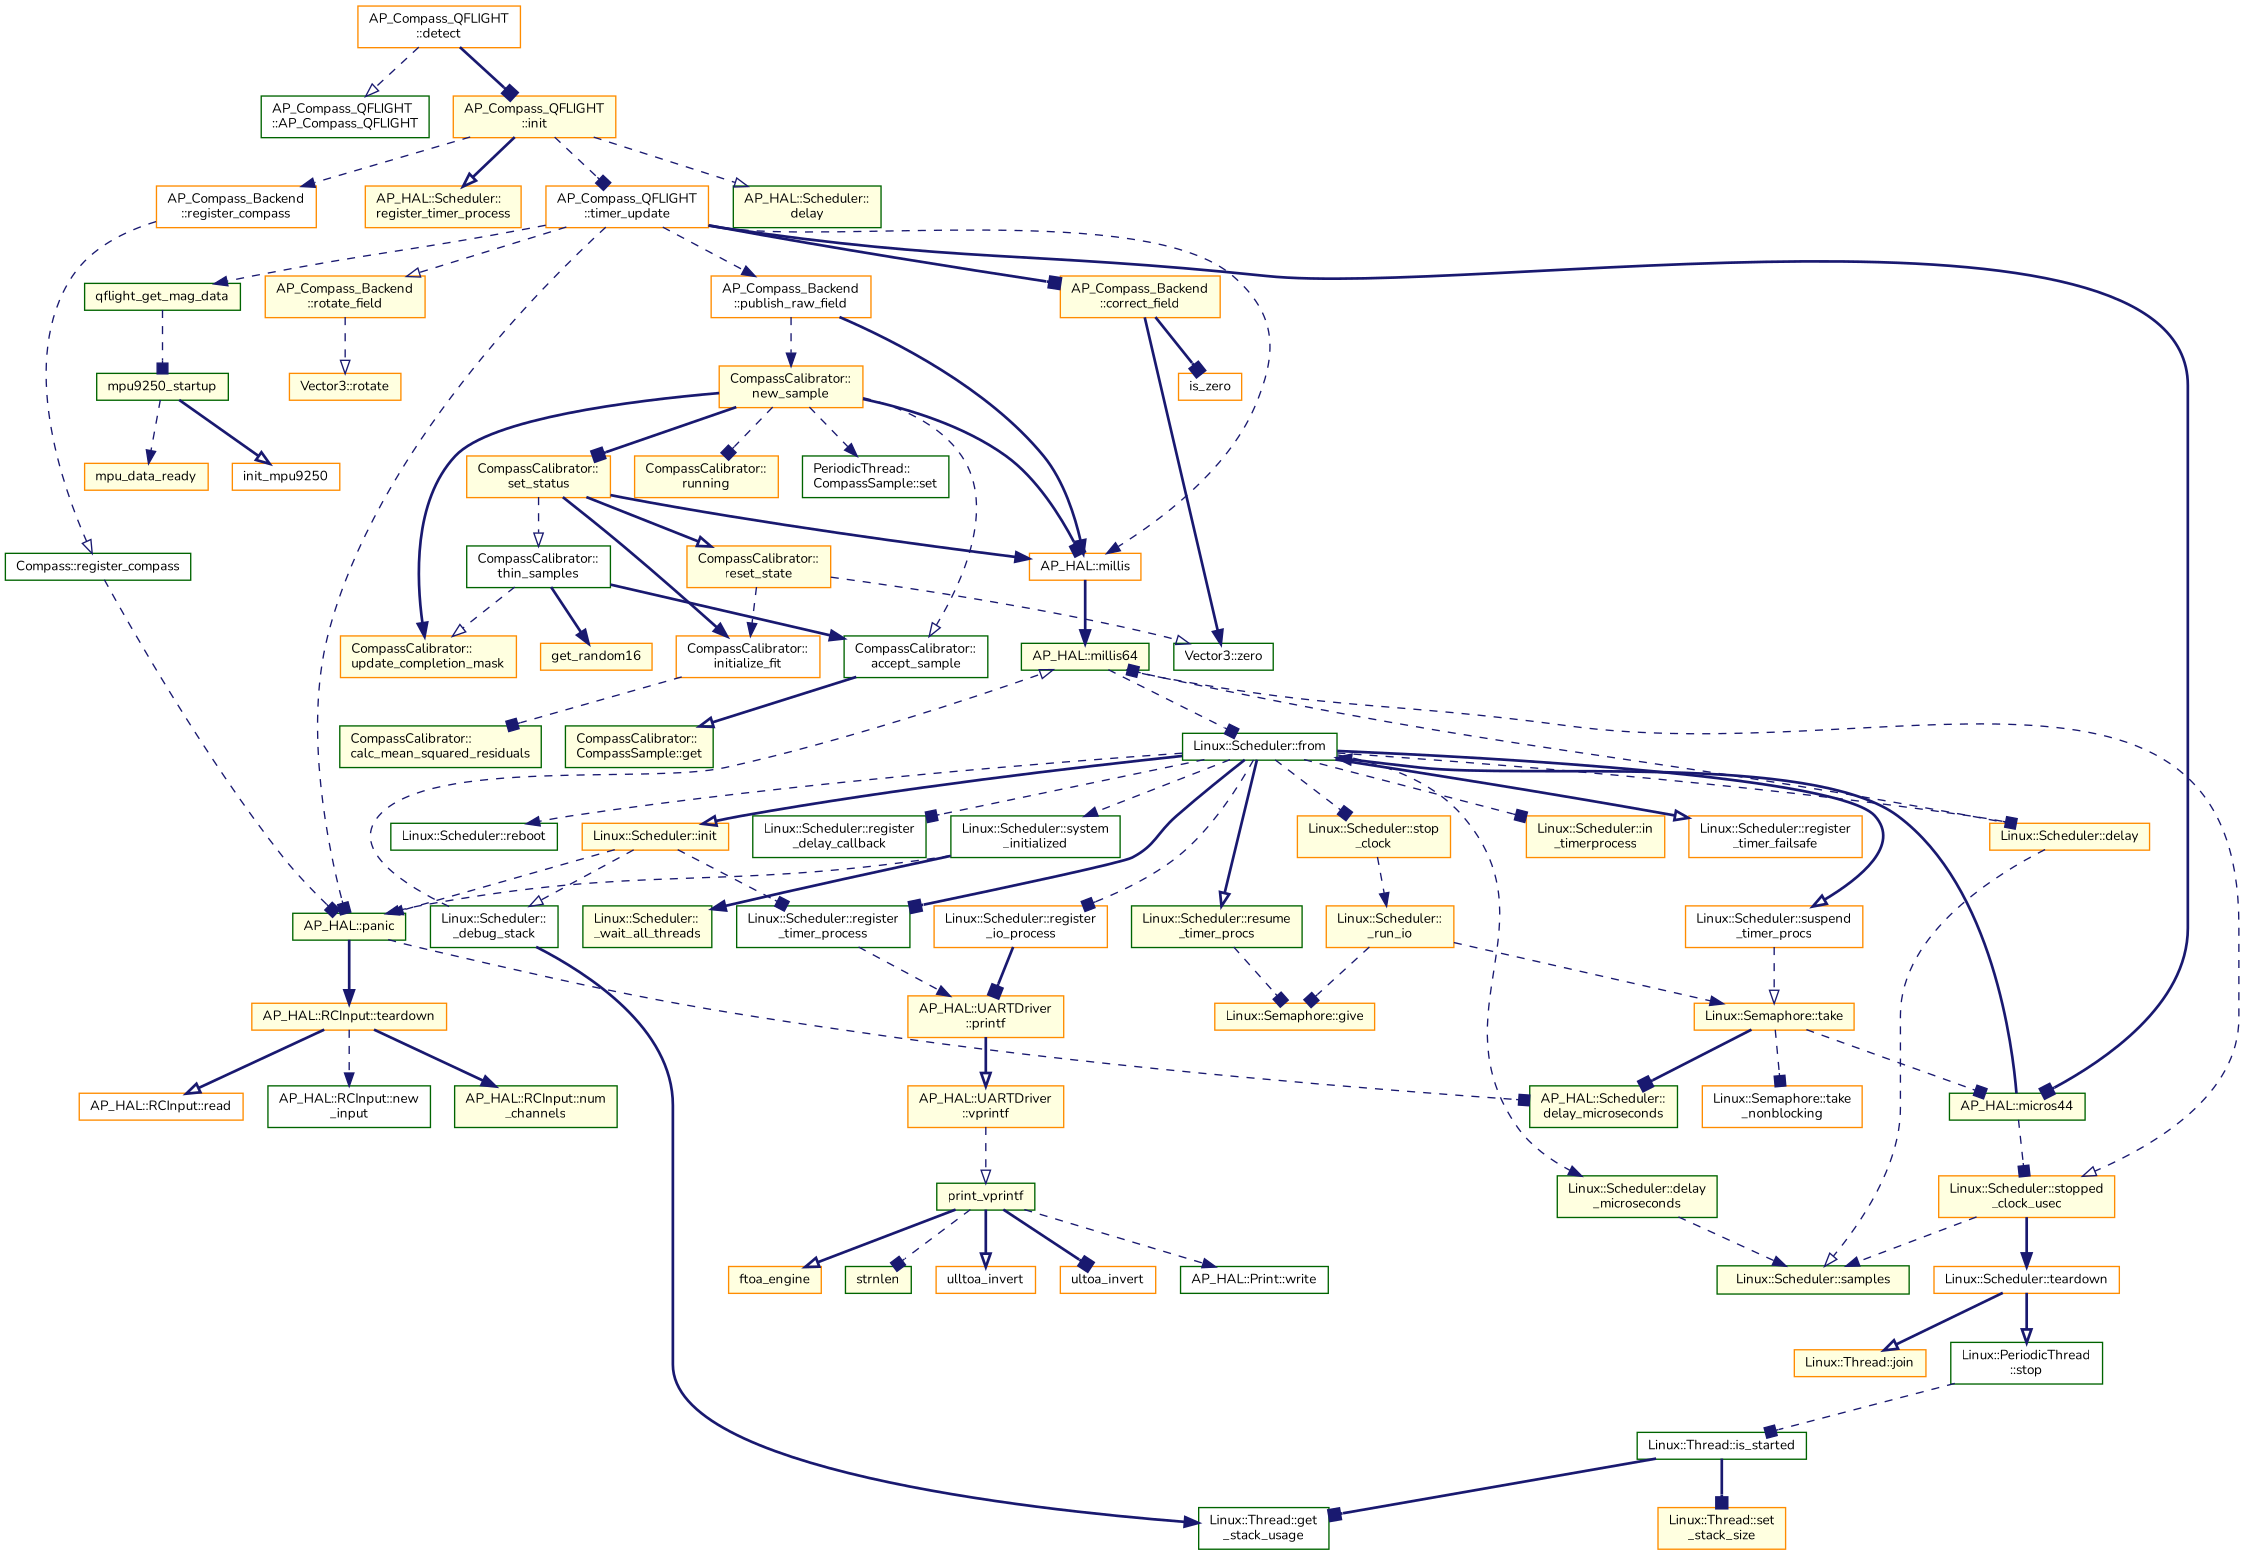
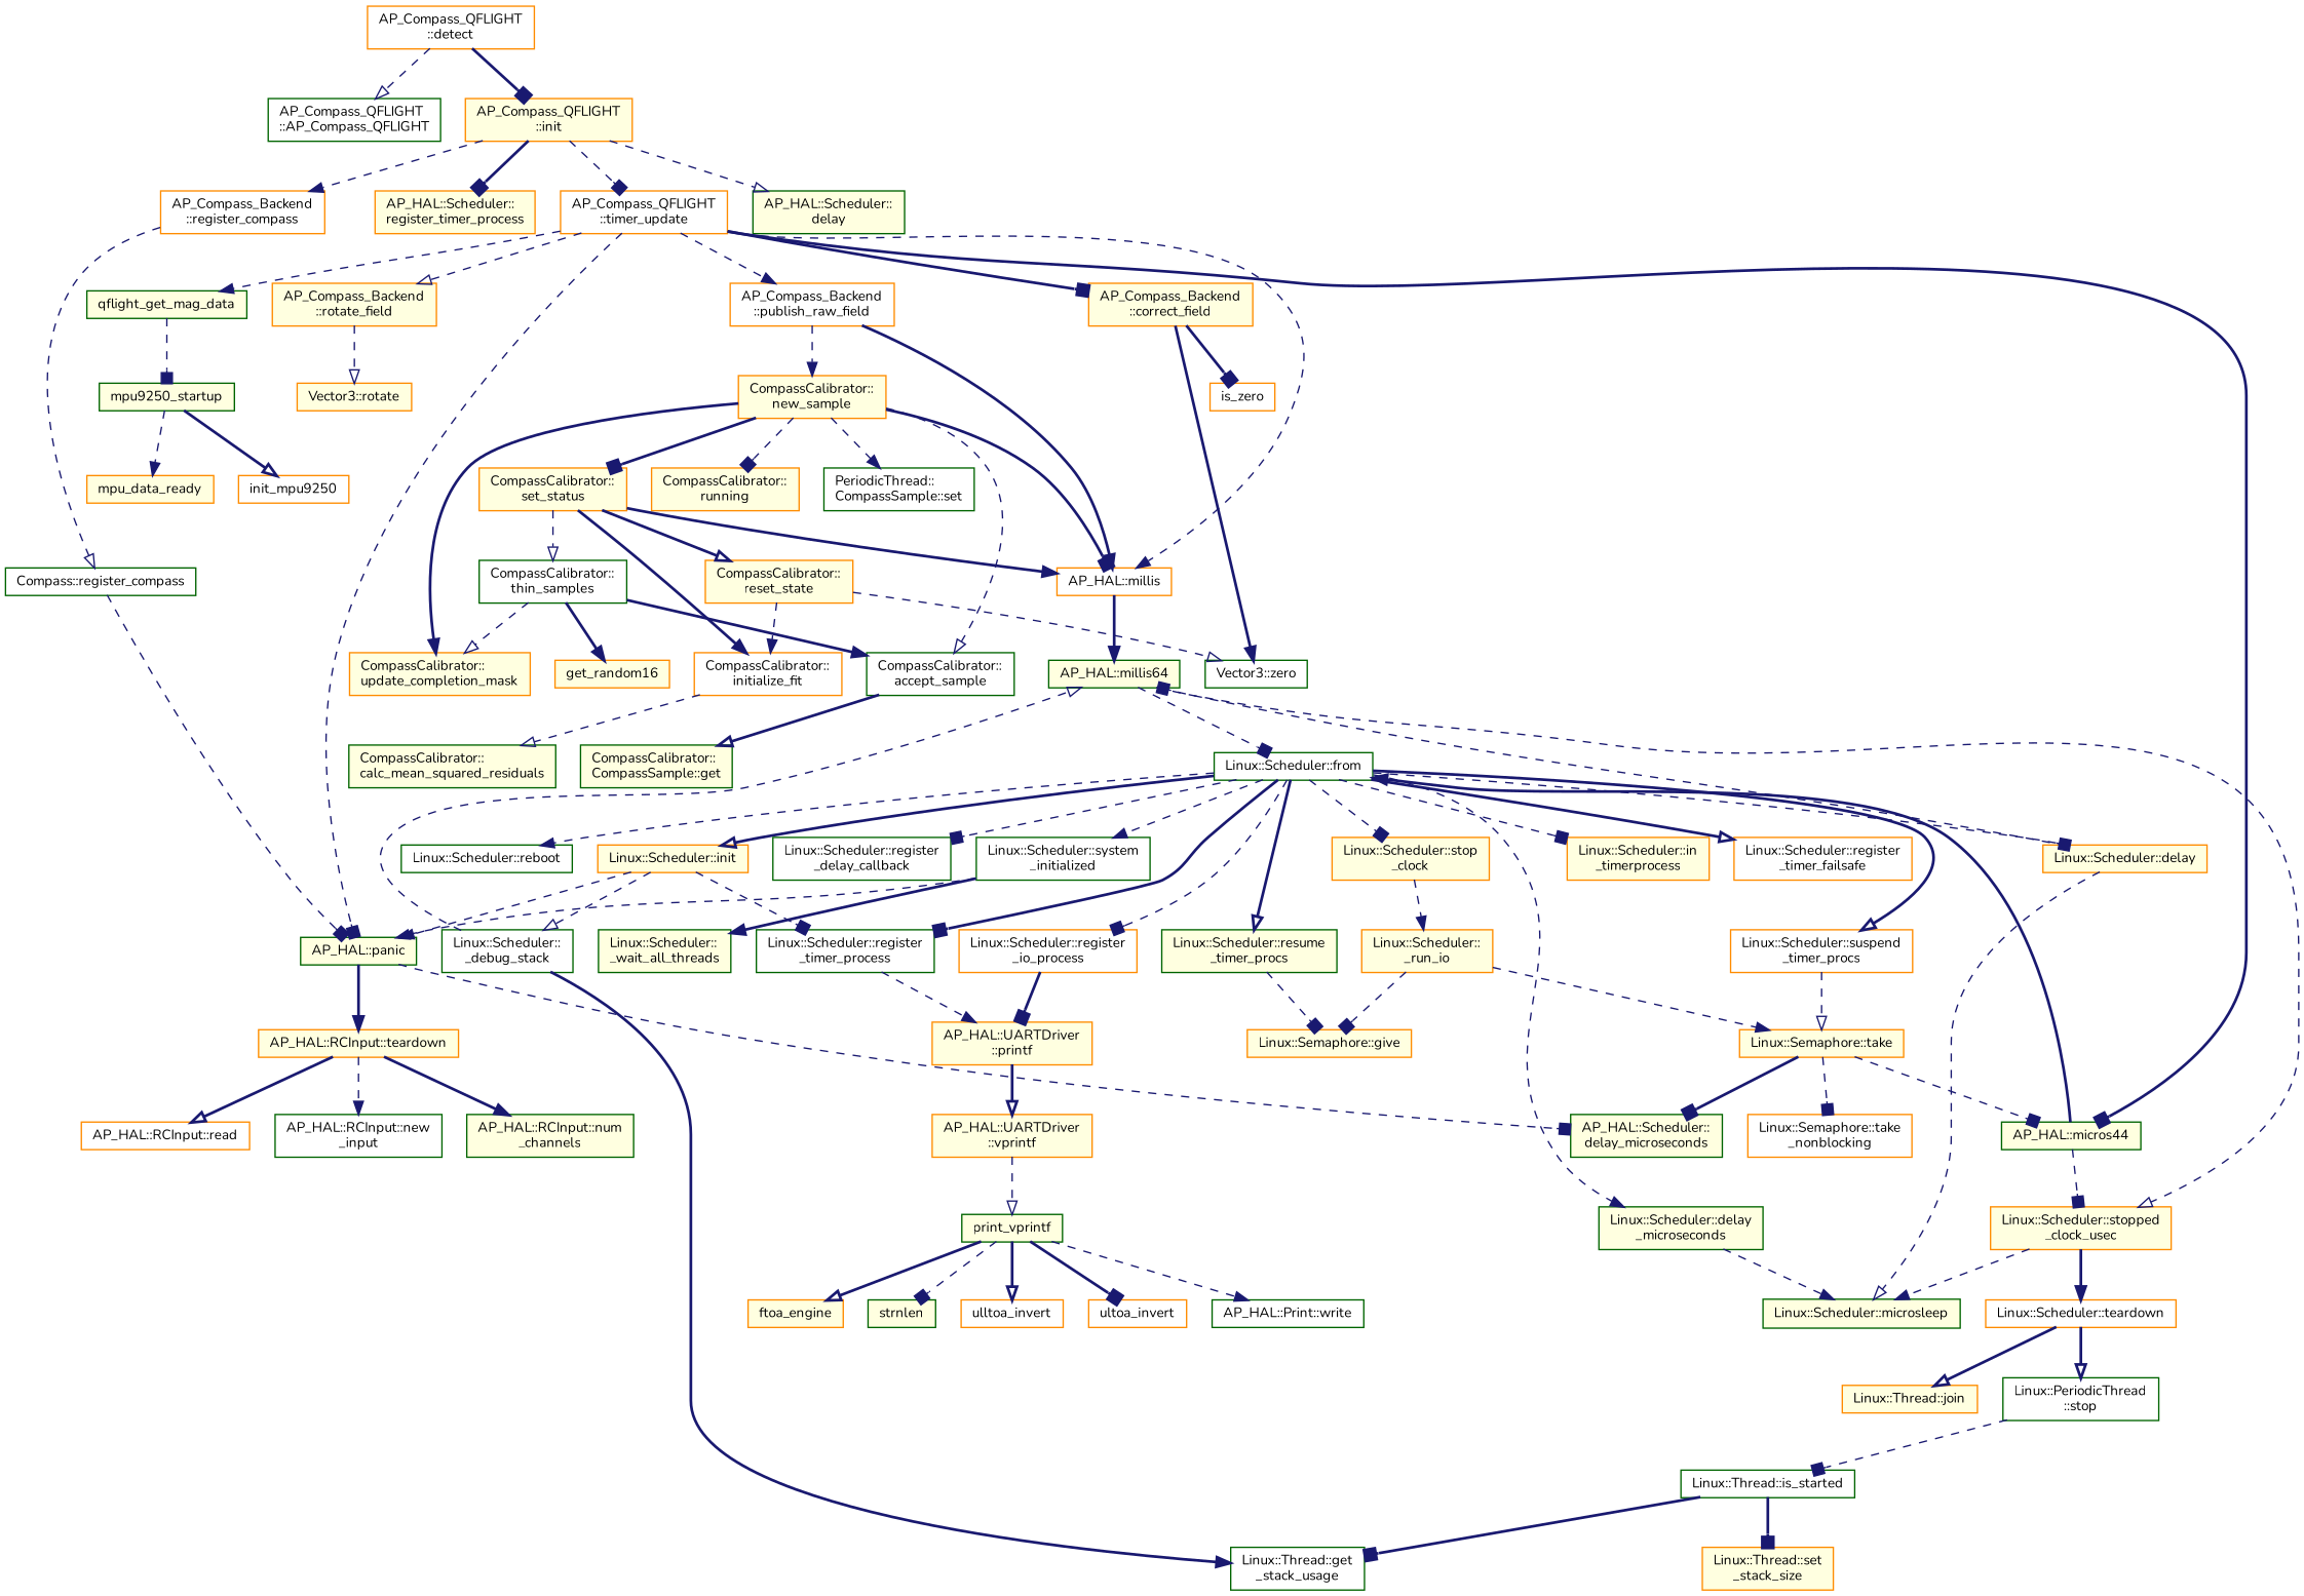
  digraph {
    fontname=Nunito
    rankdir=TB
    node [color=darkorange fillcolor=lightyellow fontname=Nunito fontsize=10 shape=record style=filled]
    edge [arrowhead=box color=midnightblue fontname=Nunito fontsize=10 labelfontname=Helvetica labelfontsize=10 style=dashed]
    n1 [fillcolor=white fontcolor=black height=0.2 label="AP_Compass_QFLIGHT\l::detect" width=0.4]
    n2 [color=darkgreen fillcolor=white height=0.2 label="AP_Compass_QFLIGHT\l::AP_Compass_QFLIGHT" width=0.4]
    n3 [height=0.2 label="AP_Compass_QFLIGHT\l::init" width=0.4]
    n4 [fillcolor=white height=0.2 label="AP_Compass_Backend\l::register_compass" width=0.4]
    n5 [height=0.2 label="AP_HAL::Scheduler::\lregister_timer_process" width=0.4]
    n6 [fillcolor=white height=0.2 label="AP_Compass_QFLIGHT\l::timer_update" width=0.4]
    n7 [color=darkgreen height=0.2 label="AP_HAL::Scheduler::\ldelay" width=0.4]
    n8 [color=darkgreen fillcolor=white height=0.2 label="Compass::register_compass" width=0.4]
    n9 [color=darkgreen height=0.2 label="AP_HAL::panic" width=0.4]
    n10 [fillcolor=white height=0.2 label="AP_HAL::millis" width=0.4]
    n11 [color=darkgreen height=0.2 label="AP_HAL::micros44" width=0.4]
    n12 [color=darkgreen height=0.2 label=qflight_get_mag_data width=0.4]
    n13 [height=0.2 label="AP_Compass_Backend\l::rotate_field" width=0.4]
    n14 [fillcolor=white height=0.2 label="AP_Compass_Backend\l::publish_raw_field" width=0.4]
    n15 [height=0.2 label="AP_Compass_Backend\l::correct_field" width=0.4]
    n16 [height=0.2 label="AP_HAL::RCInput::teardown" width=0.4]
    n17 [color=darkgreen height=0.2 label="AP_HAL::Scheduler::\ldelay_microseconds" width=0.4]
    n18 [color=darkgreen fillcolor=white height=0.2 label="AP_HAL::RCInput::new\l_input" width=0.4]
    n19 [color=darkgreen height=0.2 label="AP_HAL::RCInput::num\l_channels" width=0.4]
    n20 [fillcolor=white height=0.2 label="AP_HAL::RCInput::read" width=0.4]
    n21 [color=darkgreen height=0.2 label="AP_HAL::millis64" width=0.4]
    n22 [color=darkgreen fillcolor=white height=0.2 label="Linux::Scheduler::from" width=0.4]
    n23 [height=0.2 label="Linux::Scheduler::stopped\l_clock_usec" width=0.4]
    n24 [color=darkgreen height=0.2 label=mpu9250_startup width=0.4]
    n25 [height=0.2 label="Vector3::rotate" width=0.4]
    n26 [height=0.2 label="CompassCalibrator::\lnew_sample" width=0.4]
    n27 [color=darkgreen fillcolor=white height=0.2 label="Vector3::zero" width=0.4]
    n28 [fillcolor=white height=0.2 label=is_zero width=0.4]
    n29 [height=0.2 label="Linux::Scheduler::init" width=0.4]
    n30 [color=darkgreen fillcolor=white height=0.2 label="Linux::Scheduler::register\l_timer_process" width=0.4]
    n31 [height=0.2 label="Linux::Scheduler::delay" width=0.4]
    n32 [color=darkgreen height=0.2 label="Linux::Scheduler::delay\l_microseconds" width=0.4]
    n33 [color=darkgreen fillcolor=white height=0.2 label="Linux::Scheduler::register\l_delay_callback" width=0.4]
    n34 [fillcolor=white height=0.2 label="Linux::Scheduler::register\l_io_process" width=0.4]
    n35 [fillcolor=white height=0.2 label="Linux::Scheduler::suspend\l_timer_procs" width=0.4]
    n36 [color=darkgreen height=0.2 label="Linux::Scheduler::resume\l_timer_procs" width=0.4]
    n37 [height=0.2 label="Linux::Scheduler::in\l_timerprocess" width=0.4]
    n38 [fillcolor=white height=0.2 label="Linux::Scheduler::register\l_timer_failsafe" width=0.4]
    n39 [color=darkgreen fillcolor=white height=0.2 label="Linux::Scheduler::system\l_initialized" width=0.4]
    n40 [color=darkgreen fillcolor=white height=0.2 label="Linux::Scheduler::reboot" width=0.4]
    n41 [height=0.2 label="Linux::Scheduler::stop\l_clock" width=0.4]
-   n42 [color=darkgreen height=0.2 label="Linux::Scheduler::samples" width=0.4]
+   n42 [color=darkgreen height=0.2 label="Linux::Scheduler::microsleep" width=0.4]
    n43 [fillcolor=white height=0.2 label="Linux::Scheduler::teardown" width=0.4]
    n44 [color=darkgreen fillcolor=white height=0.2 label="Linux::Scheduler::\l_debug_stack" width=0.4]
    n45 [height=0.2 label="AP_HAL::UARTDriver\l::printf" width=0.4]
    n46 [height=0.2 label="Linux::Semaphore::take" width=0.4]
    n47 [height=0.2 label="Linux::Semaphore::give" width=0.4]
    n48 [color=darkgreen height=0.2 label="Linux::Scheduler::\l_wait_all_threads" width=0.4]
    n49 [height=0.2 label="Linux::Scheduler::\l_run_io" width=0.4]
    n50 [color=darkgreen fillcolor=white height=0.2 label="Linux::Thread::get\l_stack_usage" width=0.4]
    n51 [height=0.2 label="AP_HAL::UARTDriver\l::vprintf" width=0.4]
    n52 [color=darkgreen height=0.2 label=print_vprintf width=0.4]
    n53 [color=darkgreen fillcolor=white height=0.2 label="AP_HAL::Print::write" width=0.4]
    n54 [height=0.2 label=ftoa_engine width=0.4]
    n55 [color=darkgreen height=0.2 label=strnlen width=0.4]
    n56 [fillcolor=white height=0.2 label=ulltoa_invert width=0.4]
    n57 [fillcolor=white height=0.2 label=ultoa_invert width=0.4]
    n58 [fillcolor=white height=0.2 label="Linux::Semaphore::take\l_nonblocking" width=0.4]
    n59 [color=darkgreen fillcolor=white height=0.2 label="Linux::PeriodicThread\l::stop" width=0.4]
    n60 [height=0.2 label="Linux::Thread::join" width=0.4]
    n61 [color=darkgreen fillcolor=white height=0.2 label="Linux::Thread::is_started" width=0.4]
    n62 [height=0.2 label="Linux::Thread::set\l_stack_size" width=0.4]
    n63 [fillcolor=white height=0.2 label=init_mpu9250 width=0.4]
    n64 [height=0.2 label=mpu_data_ready width=0.4]
    n65 [height=0.2 label="CompassCalibrator::\lset_status" width=0.4]
    n66 [color=darkgreen fillcolor=white height=0.2 label="CompassCalibrator::\laccept_sample" width=0.4]
    n67 [height=0.2 label="CompassCalibrator::\lupdate_completion_mask" width=0.4]
    n68 [height=0.2 label="CompassCalibrator::\lrunning" width=0.4]
    n69 [color=darkgreen fillcolor=white height=0.2 label="PeriodicThread::\lCompassSample::set" width=0.4]
    n70 [height=0.2 label="CompassCalibrator::\lreset_state" width=0.4]
    n71 [fillcolor=white height=0.2 label="CompassCalibrator::\linitialize_fit" width=0.4]
    n72 [color=darkgreen fillcolor=white height=0.2 label="CompassCalibrator::\lthin_samples" width=0.4]
    n73 [color=darkgreen height=0.2 label="CompassCalibrator::\lCompassSample::get" width=0.4]
    n74 [color=darkgreen height=0.2 label="CompassCalibrator::\lcalc_mean_squared_residuals" width=0.4]
    n75 [height=0.2 label=get_random16 width=0.4]
    n1 -> n2 [arrowhead=onormal]
    n1 -> n3 [style=bold]
    n3 -> n4 [arrowhead=normal]
-   n3 -> n5 [arrowhead=onormal style=bold]
+   n3 -> n5 [style=bold]
    n3 -> n6
    n3 -> n7 [arrowhead=onormal]
    n4 -> n8 [arrowhead=onormal]
    n6 -> n9
    n6 -> n10 [arrowhead=normal]
    n6 -> n11 [style=bold]
    n6 -> n12 [arrowhead=normal]
    n6 -> n13 [arrowhead=onormal]
    n6 -> n14 [arrowhead=normal]
    n6 -> n15 [style=bold]
    n8 -> n9
    n9 -> n16 [arrowhead=normal style=bold]
    n9 -> n17
    n10 -> n21 [arrowhead=normal style=bold]
    n11 -> n22 [arrowhead=normal style=bold]
    n11 -> n23
    n12 -> n24
    n13 -> n25 [arrowhead=onormal]
    n14 -> n10 [arrowhead=normal style=bold]
    n14 -> n26 [arrowhead=normal]
    n15 -> n27 [arrowhead=normal style=bold]
    n15 -> n28 [style=bold]
    n16 -> n18 [arrowhead=normal]
    n16 -> n19 [arrowhead=normal style=bold]
    n16 -> n20 [arrowhead=onormal style=bold]
    n21 -> n22
    n21 -> n23 [arrowhead=onormal]
    n22 -> n29 [arrowhead=onormal style=bold]
    n22 -> n30 [style=bold]
    n22 -> n31
    n22 -> n32 [arrowhead=normal]
    n22 -> n33
    n22 -> n34
    n22 -> n35 [arrowhead=onormal style=bold]
    n22 -> n36 [arrowhead=onormal style=bold]
    n22 -> n37
    n22 -> n38 [arrowhead=onormal style=bold]
    n22 -> n39 [arrowhead=normal]
    n22 -> n40 [arrowhead=normal]
    n22 -> n41
    n23 -> n42 [arrowhead=normal]
    n23 -> n43 [arrowhead=normal style=bold]
    n24 -> n63 [arrowhead=onormal style=bold]
    n24 -> n64 [arrowhead=normal]
    n26 -> n10 [style=bold]
    n26 -> n65 [style=bold]
    n26 -> n66 [arrowhead=onormal]
    n26 -> n67 [arrowhead=normal style=bold]
    n26 -> n68
    n26 -> n69 [arrowhead=normal]
    n29 -> n9 [arrowhead=normal]
    n29 -> n30
    n29 -> n44 [arrowhead=onormal]
    n30 -> n45 [arrowhead=normal]
    n31 -> n21
    n31 -> n42 [arrowhead=onormal]
    n32 -> n42 [arrowhead=normal]
    n34 -> n45 [style=bold]
    n35 -> n46 [arrowhead=onormal]
    n36 -> n47
    n39 -> n9 [arrowhead=normal]
    n39 -> n48 [arrowhead=normal style=bold]
    n41 -> n49 [arrowhead=normal]
    n43 -> n59 [arrowhead=onormal style=bold]
    n43 -> n60 [arrowhead=onormal style=bold]
    n44 -> n21 [arrowhead=onormal]
    n44 -> n50 [arrowhead=normal style=bold]
    n45 -> n51 [arrowhead=onormal style=bold]
    n46 -> n11
    n46 -> n17 [style=bold]
    n46 -> n58
    n49 -> n46 [arrowhead=normal]
    n49 -> n47
    n51 -> n52 [arrowhead=onormal]
    n52 -> n53 [arrowhead=normal]
    n52 -> n54 [arrowhead=onormal style=bold]
    n52 -> n55
    n52 -> n56 [arrowhead=onormal style=bold]
    n52 -> n57 [style=bold]
    n59 -> n61
    n61 -> n50 [style=bold]
    n61 -> n62 [style=bold]
    n65 -> n10 [arrowhead=normal style=bold]
    n65 -> n70 [arrowhead=onormal style=bold]
    n65 -> n71 [arrowhead=normal style=bold]
    n65 -> n72 [arrowhead=onormal]
    n66 -> n73 [arrowhead=onormal style=bold]
    n70 -> n27 [arrowhead=onormal]
    n70 -> n71 [arrowhead=normal]
-   n71 -> n74
+   n71 -> n74 [arrowhead=onormal]
    n72 -> n66 [arrowhead=normal style=bold]
    n72 -> n67 [arrowhead=onormal]
    n72 -> n75 [arrowhead=normal style=bold]
  }
